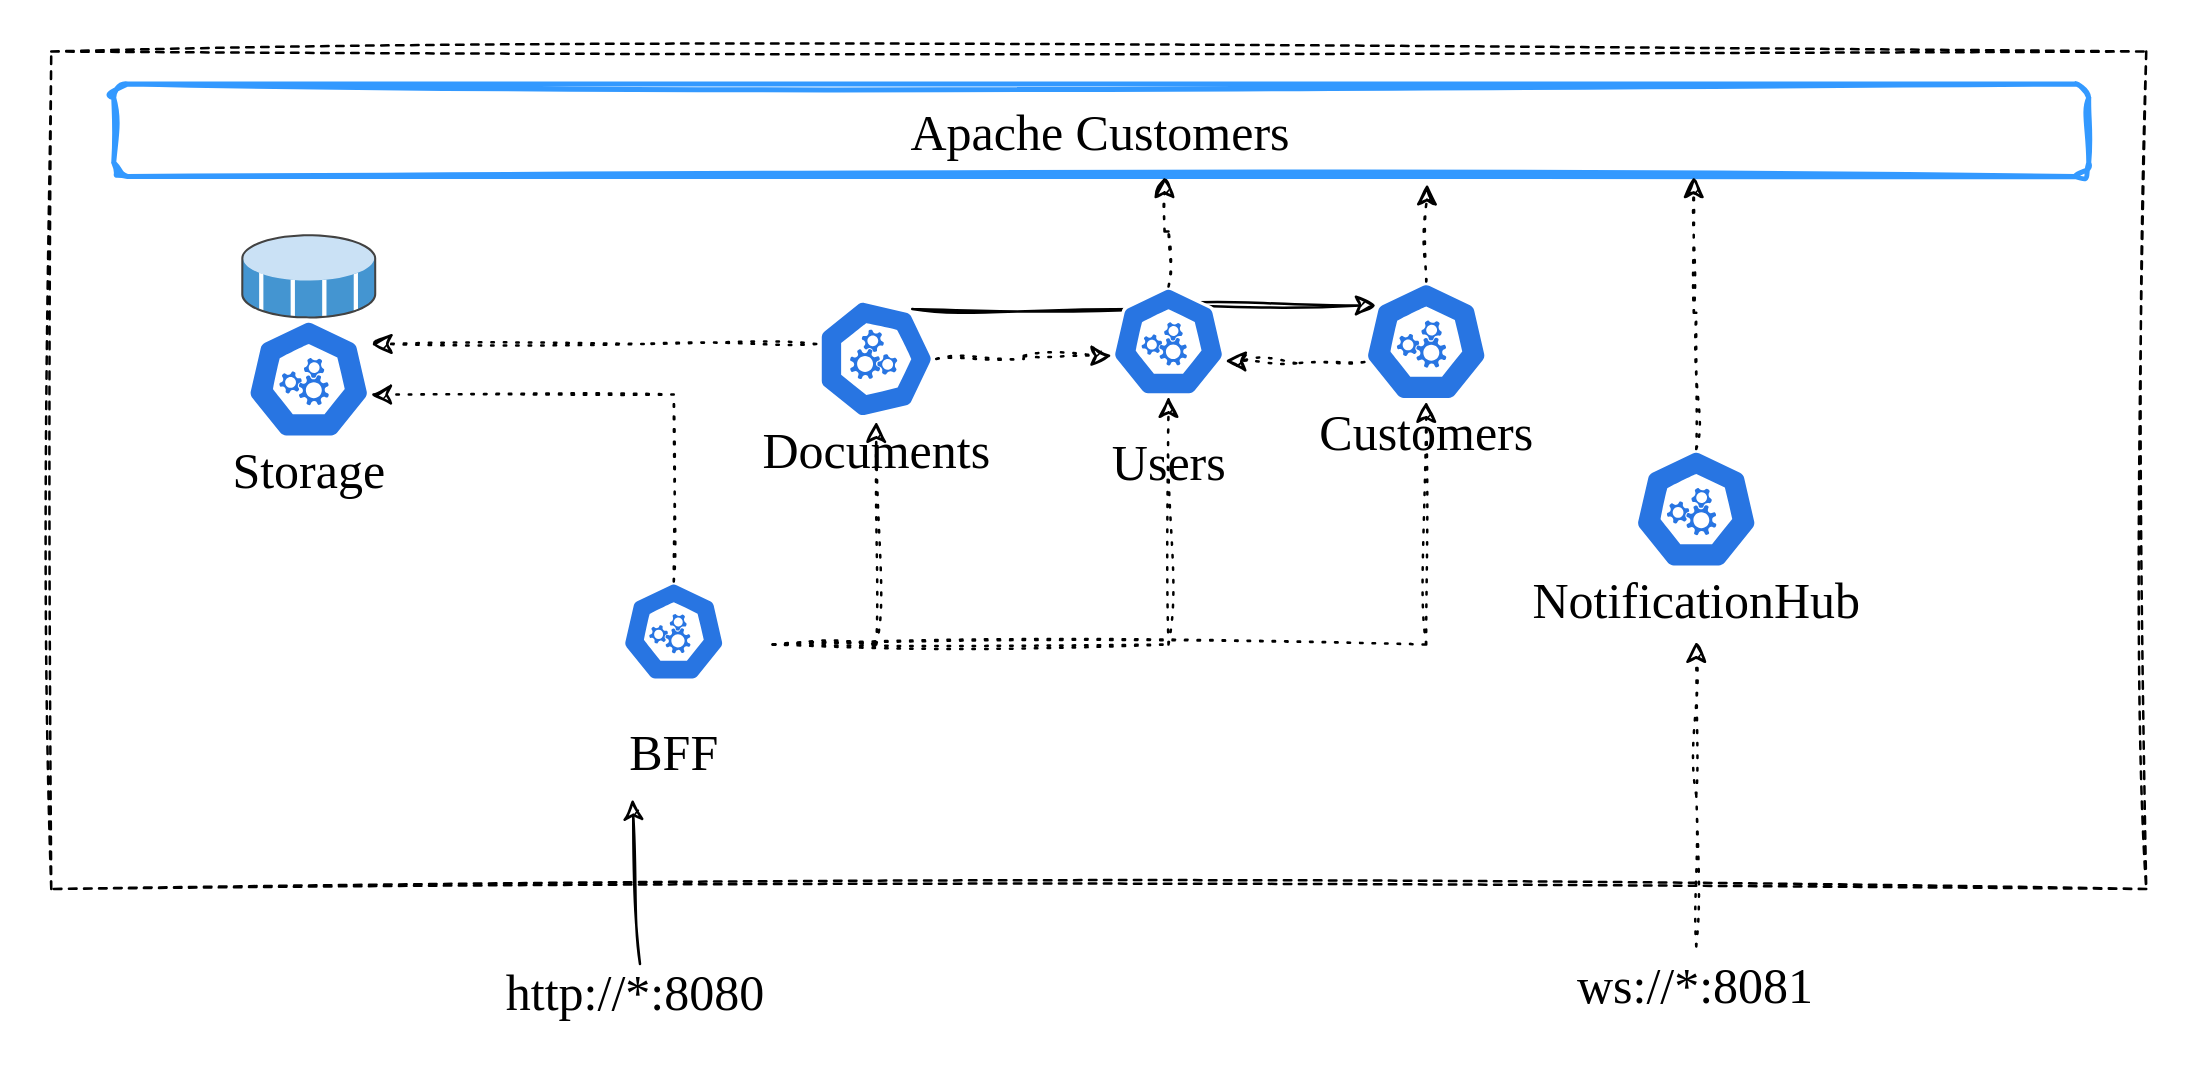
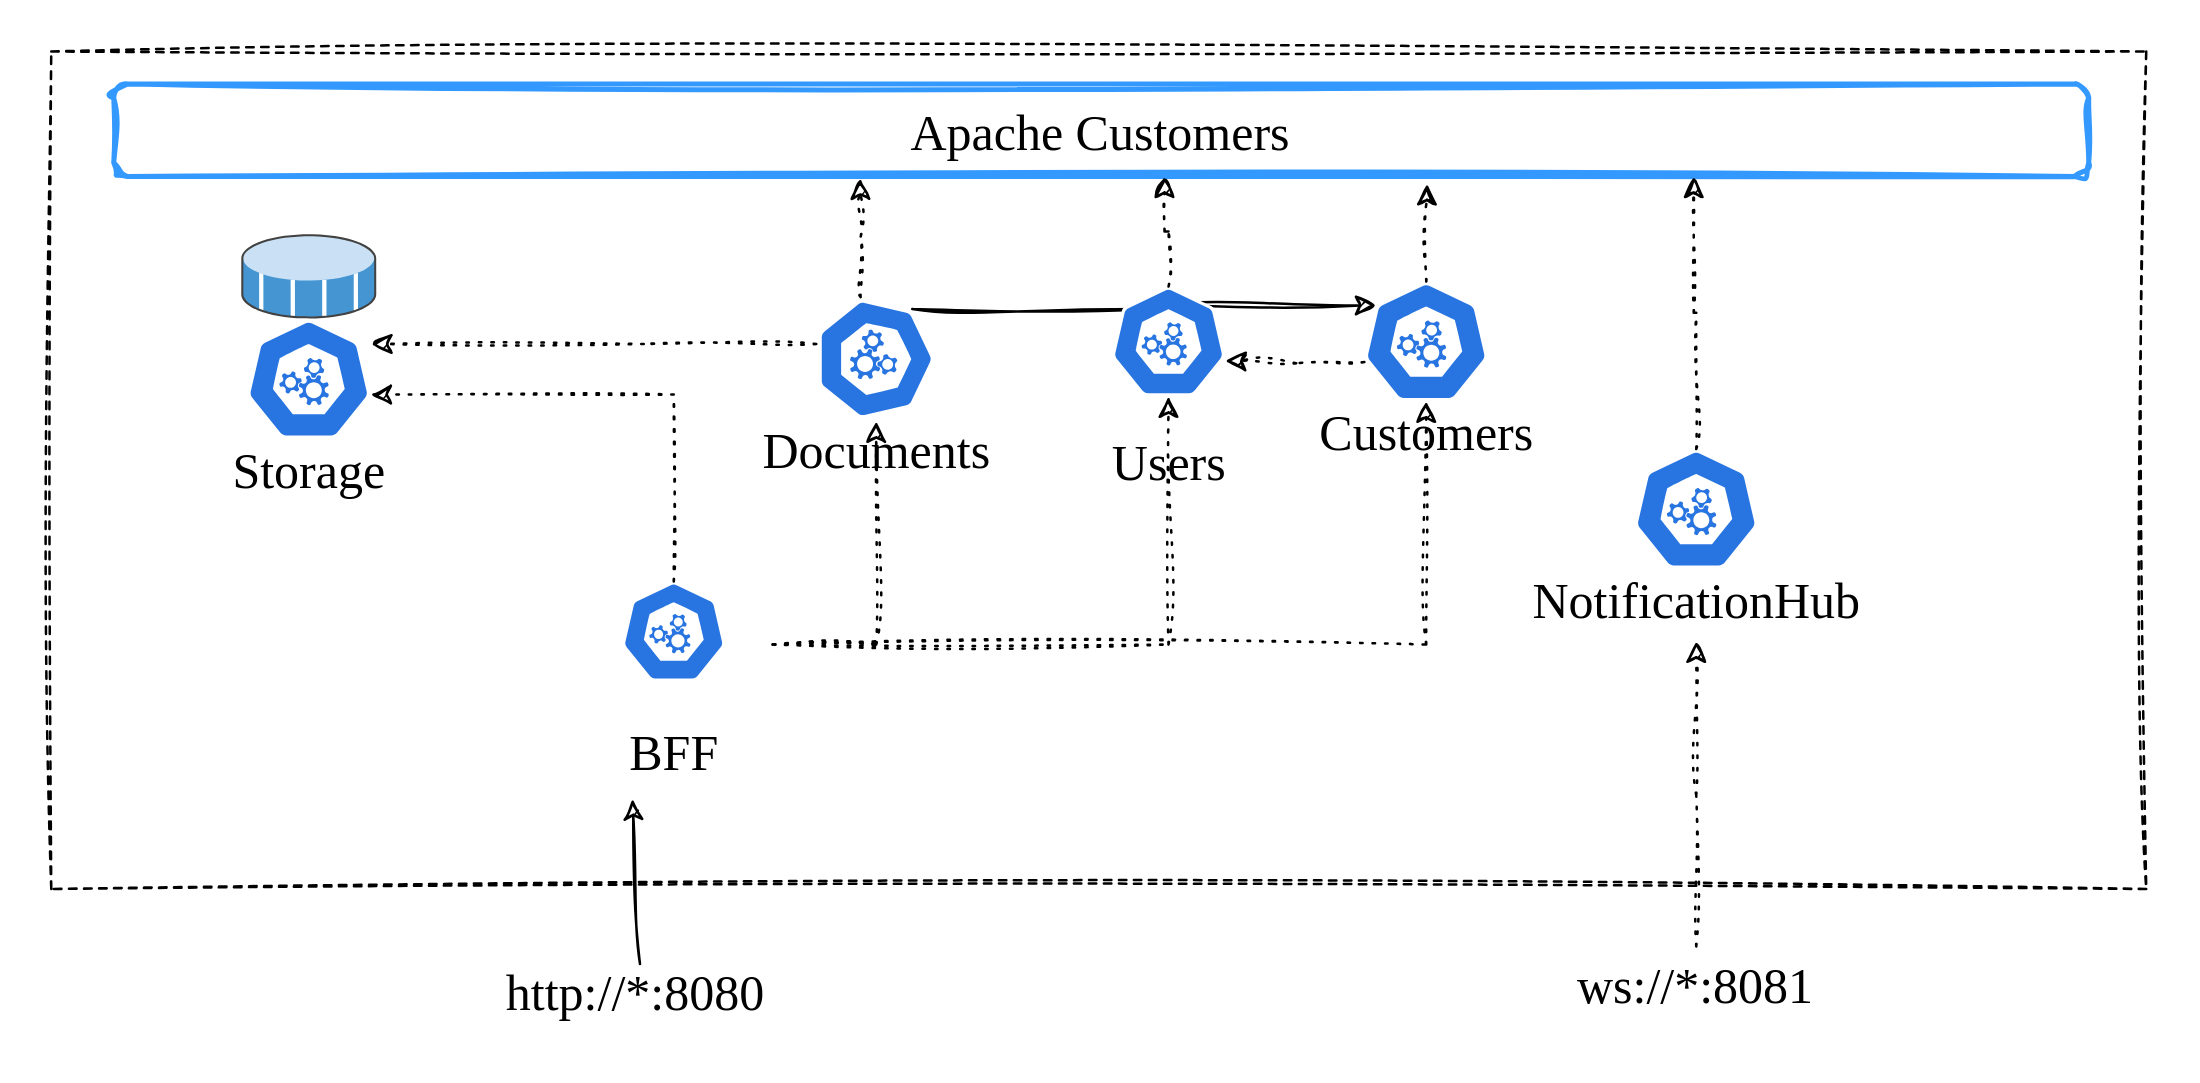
  <mxCell id="0" />
  <mxCell id="1" parent="0" />
  <mxCell id="2" value="" style="rounded=0;whiteSpace=wrap;html=1;sketch=1;hachureGap=4;jiggle=2;curveFitting=1;fontFamily=Architects Daughter;fontSource=https%3A%2F%2Ffonts.googleapis.com%2Fcss%3Ffamily%3DArchitects%2BDaughter;fontSize=20;dashed=1;" vertex="1" parent="1"><mxGeometry x="20" y="20" width="838" height="335" as="geometry" /></mxCell>
  <mxCell id="3" value="" style="endArrow=classic;html=1;rounded=0;sketch=1;hachureGap=4;jiggle=2;curveFitting=1;fontFamily=Architects Daughter;fontSource=https%3A%2F%2Ffonts.googleapis.com%2Fcss%3Ffamily%3DArchitects%2BDaughter;fontSize=16;" edge="1" parent="1"><mxGeometry width="50" height="50" relative="1" as="geometry"><mxPoint x="255.5" y="385" as="sourcePoint" /><mxPoint x="252.5" y="319" as="targetPoint" /></mxGeometry></mxCell>
  <mxCell id="4" value="&lt;br&gt;&lt;br&gt;&lt;br&gt;Storage" style="aspect=fixed;sketch=0;html=1;dashed=0;whitespace=wrap;fillColor=#2875E2;strokeColor=#ffffff;points=[[0.005,0.63,0],[0.1,0.2,0],[0.9,0.2,0],[0.5,0,0],[0.995,0.63,0],[0.72,0.99,0],[0.5,1,0],[0.28,0.99,0]];shape=mxgraph.kubernetes.icon2;prIcon=api;hachureGap=4;jiggle=2;curveFitting=1;fontFamily=Architects Daughter;fontSource=https%3A%2F%2Ffonts.googleapis.com%2Fcss%3Ffamily%3DArchitects%2BDaughter;fontSize=20;" vertex="1" parent="1"><mxGeometry x="98" y="127" width="50" height="48" as="geometry" /></mxCell>
  <mxCell id="5" style="edgeStyle=orthogonalEdgeStyle;rounded=0;sketch=1;hachureGap=4;jiggle=2;curveFitting=1;orthogonalLoop=1;jettySize=auto;html=1;fontFamily=Architects Daughter;fontSource=https%3A%2F%2Ffonts.googleapis.com%2Fcss%3Ffamily%3DArchitects%2BDaughter;fontSize=16;dashed=1;dashPattern=1 4;" edge="1" parent="1" source="6" target="4"><mxGeometry relative="1" as="geometry"><Array as="points"><mxPoint x="257" y="137" /><mxPoint x="257" y="137" /></Array></mxGeometry></mxCell>
  <mxCell id="6" value="&lt;br&gt;&lt;br&gt;&lt;br&gt;Documents" style="aspect=fixed;sketch=0;html=1;dashed=0;whitespace=wrap;fillColor=#2875E2;strokeColor=#ffffff;points=[[0.005,0.63,0],[0.1,0.2,0],[0.9,0.2,0],[0.5,0,0],[0.995,0.63,0],[0.72,0.99,0],[0.5,1,0],[0.28,0.99,0]];shape=mxgraph.kubernetes.icon2;prIcon=api;hachureGap=4;jiggle=2;curveFitting=1;fontFamily=Architects Daughter;fontSource=https%3A%2F%2Ffonts.googleapis.com%2Fcss%3Ffamily%3DArchitects%2BDaughter;fontSize=20;direction=south;" vertex="1" parent="1"><mxGeometry x="326" y="118" width="48" height="50" as="geometry" /></mxCell>
  <mxCell id="7" style="edgeStyle=orthogonalEdgeStyle;rounded=0;sketch=1;hachureGap=4;jiggle=2;curveFitting=1;orthogonalLoop=1;jettySize=auto;html=1;exitX=0.995;exitY=0.63;exitDx=0;exitDy=0;exitPerimeter=0;fontFamily=Architects Daughter;fontSource=https%3A%2F%2Ffonts.googleapis.com%2Fcss%3Ffamily%3DArchitects%2BDaughter;fontSize=16;dashed=1;dashPattern=1 4;" edge="1" parent="1" source="9" target="6"><mxGeometry relative="1" as="geometry" /></mxCell>
  <mxCell id="8" style="edgeStyle=orthogonalEdgeStyle;rounded=0;sketch=1;hachureGap=4;jiggle=2;curveFitting=1;orthogonalLoop=1;jettySize=auto;html=1;exitX=0.995;exitY=0.63;exitDx=0;exitDy=0;exitPerimeter=0;fontFamily=Architects Daughter;fontSource=https%3A%2F%2Ffonts.googleapis.com%2Fcss%3Ffamily%3DArchitects%2BDaughter;fontSize=16;dashed=1;dashPattern=1 4;" edge="1" parent="1" source="9" target="22"><mxGeometry relative="1" as="geometry" /></mxCell>
  <mxCell id="9" value="&lt;br&gt;&lt;br&gt;&lt;br&gt;&lt;br&gt;BFF" style="aspect=fixed;sketch=0;html=1;dashed=0;whitespace=wrap;fillColor=#2875E2;strokeColor=#ffffff;points=[[0.005,0.63,0],[0.1,0.2,0],[0.9,0.2,0],[0.5,0,0],[0.995,0.63,0],[0.72,0.99,0],[0.5,1,0],[0.28,0.99,0]];shape=mxgraph.kubernetes.icon2;prIcon=api;hachureGap=4;jiggle=2;curveFitting=1;fontFamily=Architects Daughter;fontSource=https%3A%2F%2Ffonts.googleapis.com%2Fcss%3Ffamily%3DArchitects%2BDaughter;fontSize=20;" vertex="1" parent="1"><mxGeometry x="229" y="232" width="80" height="40" as="geometry" /></mxCell>
  <mxCell id="10" value="Apache Customers" style="rounded=1;whiteSpace=wrap;html=1;sketch=1;hachureGap=4;jiggle=2;curveFitting=1;fontFamily=Architects Daughter;fontSource=https%3A%2F%2Ffonts.googleapis.com%2Fcss%3Ffamily%3DArchitects%2BDaughter;fontSize=20;strokeColor=#3399FF;gradientColor=none;gradientDirection=radial;strokeWidth=2;" vertex="1" parent="1"><mxGeometry x="45" y="33" width="790" height="37" as="geometry" /></mxCell>
  <mxCell id="11" style="edgeStyle=orthogonalEdgeStyle;rounded=0;sketch=1;hachureGap=4;jiggle=2;curveFitting=1;orthogonalLoop=1;jettySize=auto;html=1;exitX=0.5;exitY=0;exitDx=0;exitDy=0;exitPerimeter=0;entryX=0.995;entryY=0.63;entryDx=0;entryDy=0;entryPerimeter=0;fontFamily=Architects Daughter;fontSource=https%3A%2F%2Ffonts.googleapis.com%2Fcss%3Ffamily%3DArchitects%2BDaughter;fontSize=16;dashed=1;dashPattern=1 4;" edge="1" parent="1" source="9" target="4"><mxGeometry relative="1" as="geometry" /></mxCell>
  <mxCell id="12" value="&lt;br&gt;&lt;br&gt;&lt;br&gt;NotificationHub" style="aspect=fixed;sketch=0;html=1;dashed=0;whitespace=wrap;fillColor=#2875E2;strokeColor=#ffffff;points=[[0.005,0.63,0],[0.1,0.2,0],[0.9,0.2,0],[0.5,0,0],[0.995,0.63,0],[0.72,0.99,0],[0.5,1,0],[0.28,0.99,0]];shape=mxgraph.kubernetes.icon2;prIcon=api;hachureGap=4;jiggle=2;curveFitting=1;fontFamily=Architects Daughter;fontSource=https%3A%2F%2Ffonts.googleapis.com%2Fcss%3Ffamily%3DArchitects%2BDaughter;fontSize=20;" vertex="1" parent="1"><mxGeometry x="653" y="179" width="50" height="48" as="geometry" /></mxCell>
  <mxCell id="13" style="edgeStyle=orthogonalEdgeStyle;rounded=0;sketch=1;hachureGap=4;jiggle=2;curveFitting=1;orthogonalLoop=1;jettySize=auto;html=1;exitX=0.5;exitY=0;exitDx=0;exitDy=0;exitPerimeter=0;entryX=0.8;entryY=1.002;entryDx=0;entryDy=0;entryPerimeter=0;fontFamily=Architects Daughter;fontSource=https%3A%2F%2Ffonts.googleapis.com%2Fcss%3Ffamily%3DArchitects%2BDaughter;fontSize=16;dashed=1;dashPattern=1 4;" edge="1" parent="1" source="12" target="10"><mxGeometry relative="1" as="geometry"><mxPoint x="769.4" y="70.004" as="targetPoint" /></mxGeometry></mxCell>
  <mxCell id="14" style="edgeStyle=orthogonalEdgeStyle;rounded=0;sketch=1;hachureGap=4;jiggle=2;curveFitting=1;orthogonalLoop=1;jettySize=auto;html=1;fontFamily=Architects Daughter;fontSource=https%3A%2F%2Ffonts.googleapis.com%2Fcss%3Ffamily%3DArchitects%2BDaughter;fontSize=16;dashed=1;dashPattern=1 4;" edge="1" parent="1" source="16"><mxGeometry relative="1" as="geometry"><mxPoint x="769" y="378" as="sourcePoint" /><mxPoint x="678" y="256" as="targetPoint" /></mxGeometry></mxCell>
  <mxCell id="15" value="http://*:8080" style="text;html=1;strokeColor=none;fillColor=none;align=center;verticalAlign=middle;whiteSpace=wrap;rounded=0;fontSize=20;fontFamily=Architects Daughter;" vertex="1" parent="1"><mxGeometry x="224" y="381" width="60" height="30" as="geometry" /></mxCell>
  <mxCell id="16" value="ws://*:8081" style="text;html=1;strokeColor=none;fillColor=none;align=center;verticalAlign=middle;whiteSpace=wrap;rounded=0;fontSize=20;fontFamily=Architects Daughter;" vertex="1" parent="1"><mxGeometry x="637" y="378" width="82" height="30" as="geometry" /></mxCell>
  <mxCell id="17" value="&lt;br&gt;&lt;br&gt;&lt;br&gt;Customers" style="aspect=fixed;sketch=0;html=1;dashed=0;whitespace=wrap;fillColor=#2875E2;strokeColor=#ffffff;points=[[0.005,0.63,0],[0.1,0.2,0],[0.9,0.2,0],[0.5,0,0],[0.995,0.63,0],[0.72,0.99,0],[0.5,1,0],[0.28,0.99,0]];shape=mxgraph.kubernetes.icon2;prIcon=api;hachureGap=4;jiggle=2;curveFitting=1;fontFamily=Architects Daughter;fontSource=https%3A%2F%2Ffonts.googleapis.com%2Fcss%3Ffamily%3DArchitects%2BDaughter;fontSize=20;" vertex="1" parent="1"><mxGeometry x="545" y="112" width="50" height="48" as="geometry" /></mxCell>
  <mxCell id="18" value="" style="shadow=0;dashed=0;html=1;labelPosition=center;verticalLabelPosition=bottom;verticalAlign=top;align=center;outlineConnect=0;shape=mxgraph.veeam.3d.datastore_volume;hachureGap=4;fontFamily=Architects Daughter;fontSource=https%3A%2F%2Ffonts.googleapis.com%2Fcss%3Ffamily%3DArchitects%2BDaughter;fontSize=20;" vertex="1" parent="1"><mxGeometry x="96" y="93" width="54" height="34" as="geometry" /></mxCell>
- <mxCell id="20" style="edgeStyle=orthogonalEdgeStyle;rounded=0;sketch=1;hachureGap=4;jiggle=2;curveFitting=1;orthogonalLoop=1;jettySize=auto;html=1;exitX=0.5;exitY=0;exitDx=0;exitDy=0;exitPerimeter=0;entryX=0.005;entryY=0.63;entryDx=0;entryDy=0;entryPerimeter=0;fontFamily=Architects Daughter;fontSource=https%3A%2F%2Ffonts.googleapis.com%2Fcss%3Ffamily%3DArchitects%2BDaughter;fontSize=16;dashed=1;dashPattern=1 4;" edge="1" parent="1" source="6" target="22"><mxGeometry relative="1" as="geometry" /></mxCell>
+ <mxCell id="19" style="edgeStyle=orthogonalEdgeStyle;rounded=0;sketch=1;hachureGap=4;jiggle=2;curveFitting=1;orthogonalLoop=1;jettySize=auto;html=1;exitX=0.005;exitY=0.63;exitDx=0;exitDy=0;exitPerimeter=0;entryX=0.378;entryY=1.022;entryDx=0;entryDy=0;entryPerimeter=0;fontFamily=Architects Daughter;fontSource=https%3A%2F%2Ffonts.googleapis.com%2Fcss%3Ffamily%3DArchitects%2BDaughter;fontSize=16;dashed=1;dashPattern=1 4;" edge="1" parent="1" source="6" target="10"><mxGeometry relative="1" as="geometry" /></mxCell>
  <mxCell id="21" style="edgeStyle=orthogonalEdgeStyle;rounded=0;sketch=1;hachureGap=4;jiggle=2;curveFitting=1;orthogonalLoop=1;jettySize=auto;html=1;exitX=0.1;exitY=0.2;exitDx=0;exitDy=0;exitPerimeter=0;entryX=0.1;entryY=0.2;entryDx=0;entryDy=0;entryPerimeter=0;fontFamily=Architects Daughter;fontSource=https%3A%2F%2Ffonts.googleapis.com%2Fcss%3Ffamily%3DArchitects%2BDaughter;fontSize=16;dashed=0;dashPattern=1 4;" edge="1" parent="1" source="6" target="17"><mxGeometry relative="1" as="geometry" /></mxCell>
  <mxCell id="22" value="&lt;br&gt;&lt;br&gt;&lt;br&gt;&lt;br&gt;Users" style="aspect=fixed;sketch=0;html=1;dashed=0;whitespace=wrap;fillColor=#2875E2;strokeColor=#ffffff;points=[[0.005,0.63,0],[0.1,0.2,0],[0.9,0.2,0],[0.5,0,0],[0.995,0.63,0],[0.72,0.99,0],[0.5,1,0],[0.28,0.99,0]];shape=mxgraph.kubernetes.icon2;prIcon=api;hachureGap=4;jiggle=2;curveFitting=1;fontFamily=Architects Daughter;fontSource=https%3A%2F%2Ffonts.googleapis.com%2Fcss%3Ffamily%3DArchitects%2BDaughter;fontSize=20;" vertex="1" parent="1"><mxGeometry x="444" y="114" width="45.84" height="44" as="geometry" /></mxCell>
  <mxCell id="23" style="edgeStyle=orthogonalEdgeStyle;rounded=0;sketch=1;hachureGap=4;jiggle=2;curveFitting=1;orthogonalLoop=1;jettySize=auto;html=1;exitX=0.995;exitY=0.63;exitDx=0;exitDy=0;exitPerimeter=0;entryX=0.5;entryY=1;entryDx=0;entryDy=0;entryPerimeter=0;fontFamily=Architects Daughter;fontSource=https%3A%2F%2Ffonts.googleapis.com%2Fcss%3Ffamily%3DArchitects%2BDaughter;fontSize=16;dashed=1;dashPattern=1 4;" edge="1" parent="1" source="9" target="17"><mxGeometry relative="1" as="geometry" /></mxCell>
  <mxCell id="24" style="edgeStyle=orthogonalEdgeStyle;rounded=0;sketch=1;hachureGap=4;jiggle=2;curveFitting=1;orthogonalLoop=1;jettySize=auto;html=1;exitX=0.5;exitY=0;exitDx=0;exitDy=0;exitPerimeter=0;entryX=0.532;entryY=1.002;entryDx=0;entryDy=0;entryPerimeter=0;fontFamily=Architects Daughter;fontSource=https%3A%2F%2Ffonts.googleapis.com%2Fcss%3Ffamily%3DArchitects%2BDaughter;fontSize=16;dashed=1;dashPattern=1 4;" edge="1" parent="1" source="22" target="10"><mxGeometry relative="1" as="geometry" /></mxCell>
  <mxCell id="25" style="edgeStyle=orthogonalEdgeStyle;rounded=0;sketch=1;hachureGap=4;jiggle=2;curveFitting=1;orthogonalLoop=1;jettySize=auto;html=1;exitX=0.5;exitY=0;exitDx=0;exitDy=0;exitPerimeter=0;entryX=0.665;entryY=1.081;entryDx=0;entryDy=0;entryPerimeter=0;fontFamily=Architects Daughter;fontSource=https%3A%2F%2Ffonts.googleapis.com%2Fcss%3Ffamily%3DArchitects%2BDaughter;fontSize=16;dashed=1;dashPattern=1 4;" edge="1" parent="1" source="17" target="10"><mxGeometry relative="1" as="geometry" /></mxCell>
  <mxCell id="26" style="edgeStyle=orthogonalEdgeStyle;rounded=0;sketch=1;hachureGap=4;jiggle=2;curveFitting=1;orthogonalLoop=1;jettySize=auto;html=1;exitX=0.005;exitY=0.63;exitDx=0;exitDy=0;exitPerimeter=0;entryX=0.995;entryY=0.63;entryDx=0;entryDy=0;entryPerimeter=0;fontFamily=Architects Daughter;fontSource=https%3A%2F%2Ffonts.googleapis.com%2Fcss%3Ffamily%3DArchitects%2BDaughter;fontSize=16;dashed=1;dashPattern=1 4;" edge="1" parent="1"><mxGeometry relative="1" as="geometry"><mxPoint x="545.25" y="144.24" as="sourcePoint" /><mxPoint x="489.611" y="143.72" as="targetPoint" /></mxGeometry></mxCell>
